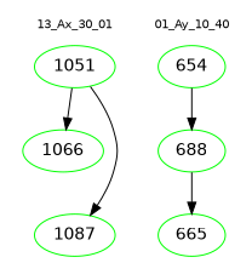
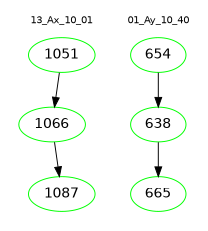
  digraph {
    fontname="DejaVu Sans"
    node [color=green fontname="DejaVu Sans"]
    edge [color=black fontname="DejaVu Sans"]
    n1 [label=1051]
    n2 [label=1066]
    n3 [label=1087]
    n4 [label=654]
-   n5 [label=688]
+   n5 [label=638]
    n6 [label=665]
    subgraph cluster_1 {
      color=white
      fontsize=10
-     label="13_Ax_30_01"
+     label="13_Ax_10_01"
      n1
      n2
      n3
    }
    subgraph cluster_2 {
      color=white
      fontsize=10
      label="01_Ay_10_40"
      n4
      n5
      n6
    }
    n1 -> n2
-   n1 -> n3
+   n2 -> n3
    n4 -> n5
    n5 -> n6
  }
